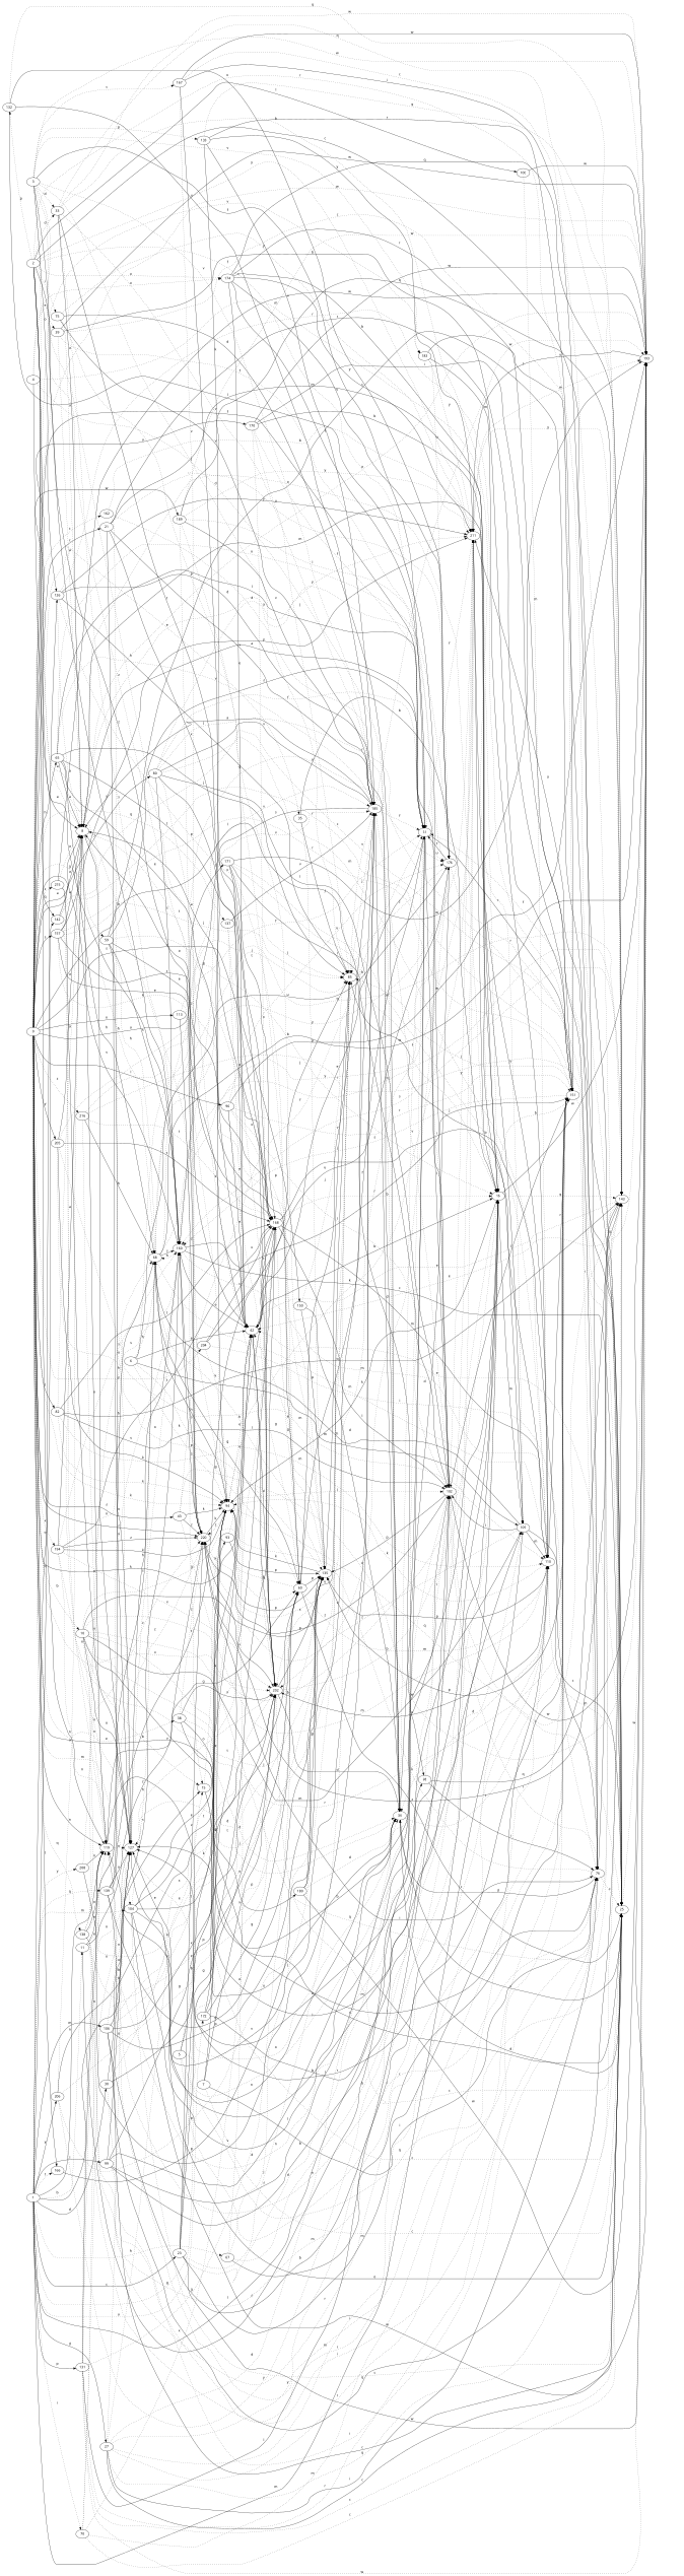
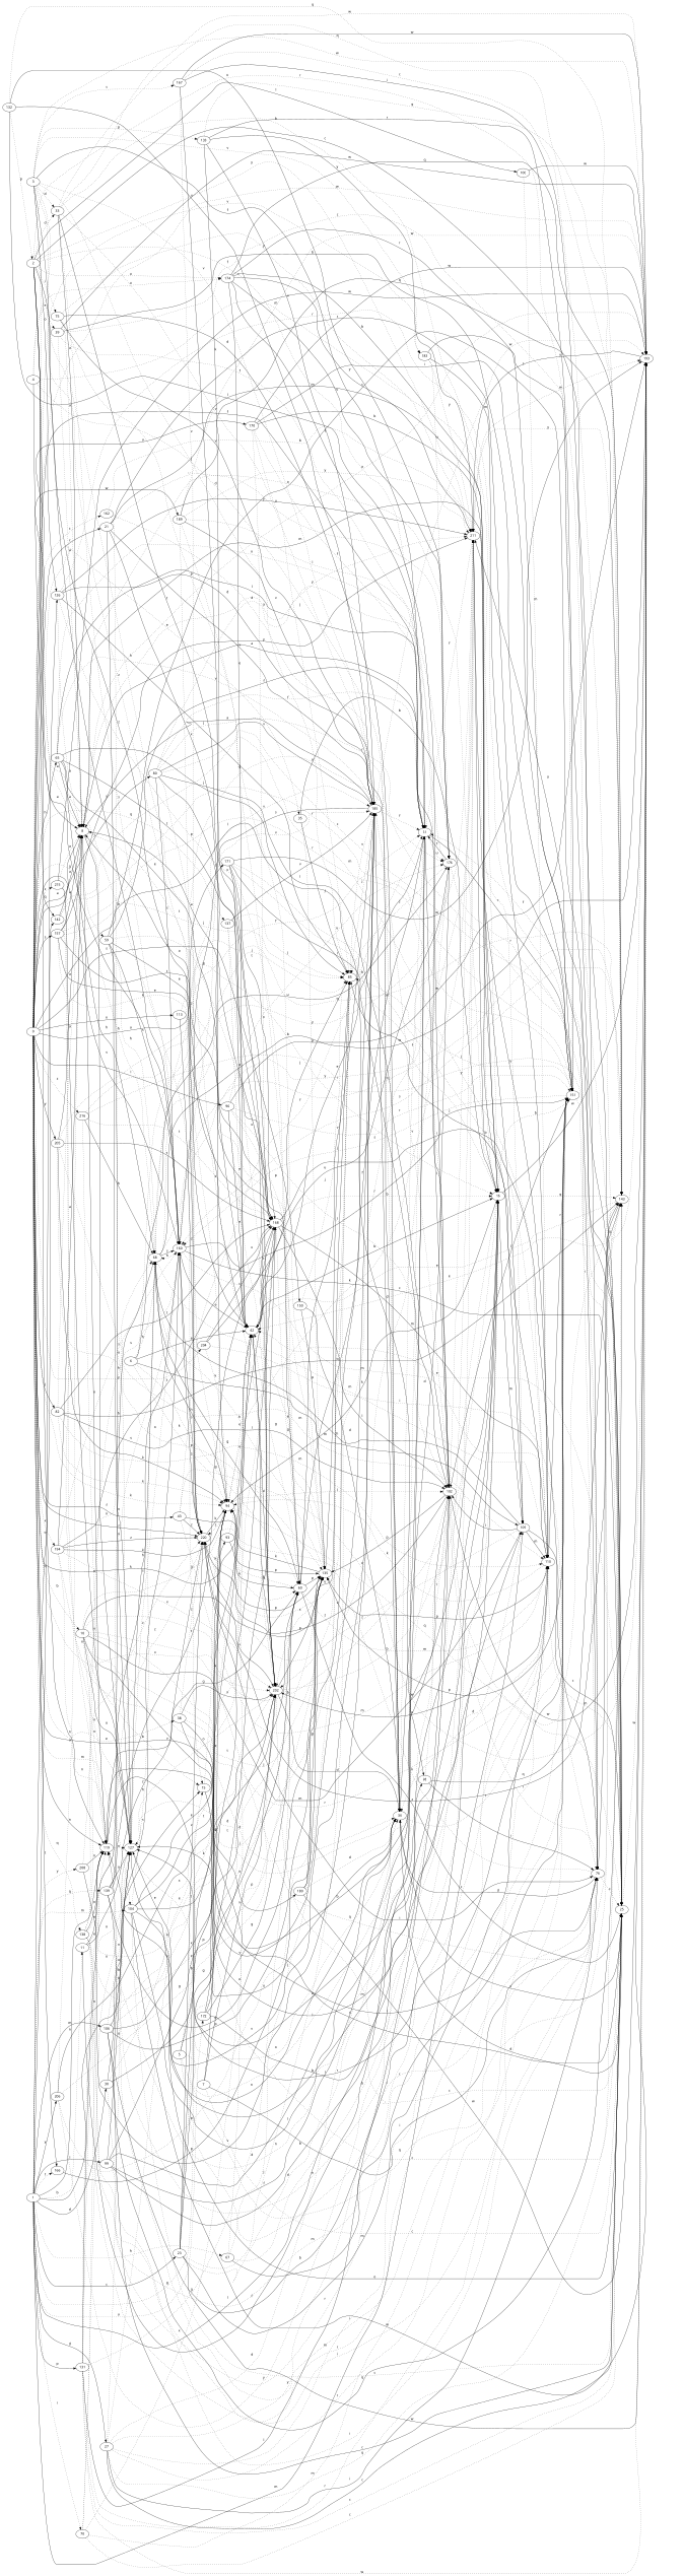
  strict digraph {
    fontname="Noto Sans"
    rankdir=LR
    node [fontname="Noto Sans"]
    edge [fontname="Noto Sans" style=solid]
    0
    8
    10
    21
    35
    38
    43
    51
    59
    65
    80
    82
    93
    94
    96
    98
    104
    113
    119
    137
    138
    150
    157
    160
    162
    166
    170
    171
    180
    183
    189
    193
    194
    202
    204
    205
    215
    216
    220
    109
    168
    68
    127
    15
    60
    25
    151
    85
    34
    143
    16
    185
    176
    135
    76
    110
    102
    42
    211
    1
    11
    23
    27
    30
    67
    70
    99
    106
    126
    131
    139
    142
    172
    206
    208
    2
    33
    75
    100
    132
    174
    3
    133
    167
    4
    39
    5
    6
    7
    0 -> 8 [label=a]
    0 -> 10 [label=b style=dotted]
    0 -> 21 [label=c]
    0 -> 35 [label=e style=dotted]
    0 -> 38 [label=e style=dotted]
    0 -> 43 [label=f]
    0 -> 51 [label=f]
    0 -> 59 [label=g style=dotted]
    0 -> 65 [label=h]
    0 -> 80 [label=j]
    0 -> 82 [label=j]
    0 -> 93 [label=k]
    0 -> 94 [label=k style=dotted]
    0 -> 96 [label=l]
    0 -> 98 [label=l]
    0 -> 104 [label=m style=dotted]
    0 -> 113 [label=n]
    0 -> 119 [label=n]
    0 -> 137 [label=q style=dotted]
    0 -> 138 [label=q style=dotted]
    0 -> 150 [label=r]
    0 -> 157 [label=s]
    0 -> 160 [label=s]
    0 -> 162 [label=t style=dotted]
    0 -> 166 [label=t]
    0 -> 170 [label=u]
    0 -> 171 [label=u]
    0 -> 180 [label=v]
    0 -> 183 [label=v style=dotted]
    0 -> 189 [label=w]
    0 -> 193 [label=w style=dotted]
    0 -> 194 [label=x style=dotted]
    0 -> 202 [label=x style=dotted]
    0 -> 204 [label=y style=dotted]
    0 -> 205 [label=y]
    0 -> 215 [label=z style=dotted]
    0 -> 216 [label=z style=dotted]
    0 -> 220 [label=z]
    8 -> 119 [label=n]
    8 -> 109 [label=m]
    8 -> 168 [label=t style=dotted]
    8 -> 68 [label=h style=dotted]
    8 -> 127 [label=o]
    10 -> 119 [label=n style=dotted]
    10 -> 109 [label=m]
    10 -> 127 [label=o]
    10 -> 15 [label=b style=dotted]
    10 -> 60 [label=g style=dotted]
    10 -> 25 [label=c]
    10 -> 151 [label=r style=dotted]
    10 -> 85 [label=j]
    10 -> 34 [label=d style=dotted]
    10 -> 143 [label=q style=dotted]
    10 -> 16 [label=b style=dotted]
    21 -> 202 [label=x]
    21 -> 109 [label=m]
    21 -> 127 [label=o]
    21 -> 151 [label=r]
    21 -> 185 [label=v]
    21 -> 176 [label=u style=dotted]
    35 -> 85 [label=j]
    35 -> 16 [label=b]
    35 -> 135 [label=p style=dotted]
    38 -> 202 [label=x]
    38 -> 220 [label=z style=dotted]
    38 -> 85 [label=j style=dotted]
    38 -> 16 [label=b]
    38 -> 76 [label=i]
    43 -> 51 [label=f style=dotted]
-   43 -> 94 [label=k]
+   43 -> 60 [label=k]
    43 -> 193 [label=w style=dotted]
    43 -> 220 [label=z]
    43 -> 110 [label=m style=dotted]
    51 -> 8 [label=a]
    51 -> 127 [label=o style=dotted]
    51 -> 151 [label=r]
    51 -> 176 [label=u style=dotted]
    51 -> 102 [label=l]
    51 -> 42 [label=e]
    59 -> 51 [label=f]
    59 -> 160 [label=s]
    59 -> 68 [label=h style=dotted]
    59 -> 127 [label=o]
    59 -> 60 [label=g style=dotted]
    59 -> 25 [label=c]
    59 -> 42 [label=e]
    65 -> 8 [label=a]
    65 -> 168 [label=t]
    65 -> 68 [label=h]
    65 -> 85 [label=j]
    65 -> 185 [label=v style=dotted]
    65 -> 176 [label=u style=dotted]
    65 -> 102 [label=l]
    65 -> 42 [label=e]
    80 -> 51 [label=f style=dotted]
    80 -> 160 [label=s]
    80 -> 202 [label=x style=dotted]
    80 -> 168 [label=t]
    80 -> 151 [label=r style=dotted]
    80 -> 185 [label=v]
    80 -> 110 [label=m style=dotted]
    80 -> 102 [label=l]
    80 -> 211 [label=y style=dotted]
    82 -> 8 [label=a style=dotted]
    82 -> 94 [label=k style=dotted]
    82 -> 168 [label=t]
    82 -> 143 [label=q]
    82 -> 110 [label=m style=dotted]
    82 -> 102 [label=l]
    93 -> 135 [label=p]
    93 -> 42 [label=e style=dotted]
    94 -> 220 [label=z style=dotted]
    94 -> 68 [label=h]
    94 -> 143 [label=q style=dotted]
    94 -> 135 [label=p]
    94 -> 102 [label=l style=dotted]
    94 -> 42 [label=e style=dotted]
    96 -> 193 [label=w]
    96 -> 202 [label=x style=dotted]
    96 -> 151 [label=r style=dotted]
    96 -> 176 [label=u style=dotted]
    96 -> 135 [label=p style=dotted]
    96 -> 102 [label=l style=dotted]
    96 -> 42 [label=e]
    98 -> 143 [label=q]
    98 -> 76 [label=i]
    98 -> 102 [label=l style=dotted]
    104 -> 193 [label=w]
    104 -> 168 [label=t]
    104 -> 68 [label=h style=dotted]
    104 -> 60 [label=g]
    104 -> 25 [label=c style=dotted]
    104 -> 185 [label=v]
    104 -> 102 [label=l]
    104 -> 42 [label=e]
    113 -> 220 [label=z]
    113 -> 176 [label=u style=dotted]
    119 -> 127 [label=o style=dotted]
    119 -> 60 [label=g]
    119 -> 151 [label=r]
+   119 -> 185 [label=v]
    119 -> 76 [label=i style=dotted]
    137 -> 202 [label=x style=dotted]
    137 -> 85 [label=j style=dotted]
    137 -> 185 [label=v]
    137 -> 42 [label=e style=dotted]
    138 -> 119 [label=n]
    138 -> 160 [label=s style=dotted]
    138 -> 202 [label=x style=dotted]
    138 -> 220 [label=z style=dotted]
    138 -> 151 [label=r style=dotted]
    138 -> 135 [label=p style=dotted]
    138 -> 76 [label=i style=dotted]
    138 -> 110 [label=m style=dotted]
    150 -> 85 [label=j style=dotted]
    150 -> 34 [label=d]
    150 -> 135 [label=p]
    157 -> 8 [label=a]
    157 -> 94 [label=k style=dotted]
    157 -> 168 [label=t]
    157 -> 151 [label=r style=dotted]
    157 -> 85 [label=j style=dotted]
    157 -> 42 [label=e]
    157 -> 211 [label=y]
    160 -> 220 [label=z]
    160 -> 68 [label=h style=dotted]
    160 -> 127 [label=o style=dotted]
    160 -> 25 [label=c]
    160 -> 151 [label=r]
    160 -> 185 [label=v style=dotted]
    160 -> 110 [label=m style=dotted]
    160 -> 42 [label=e]
    160 -> 211 [label=y style=dotted]
    162 -> 127 [label=o style=dotted]
    162 -> 34 [label=d style=dotted]
    162 -> 16 [label=b style=dotted]
    166 -> 135 [label=p]
    170 -> 51 [label=f style=dotted]
    170 -> 193 [label=w]
    170 -> 202 [label=x style=dotted]
    170 -> 85 [label=j style=dotted]
    170 -> 16 [label=b]
    170 -> 76 [label=i]
    171 -> 193 [label=w]
    171 -> 168 [label=t]
    171 -> 16 [label=b style=dotted]
    171 -> 110 [label=m style=dotted]
    171 -> 102 [label=l]
    171 -> 42 [label=e]
    180 -> 193 [label=w]
    180 -> 34 [label=d style=dotted]
    180 -> 185 [label=v]
    180 -> 135 [label=p]
    183 -> 25 [label=c]
    183 -> 176 [label=u style=dotted]
    183 -> 110 [label=m]
    183 -> 211 [label=y style=dotted]
    189 -> 193 [label=w style=dotted]
    189 -> 220 [label=z style=dotted]
    189 -> 60 [label=g style=dotted]
    189 -> 143 [label=q]
    189 -> 185 [label=v]
    189 -> 102 [label=l style=dotted]
    189 -> 211 [label=y style=dotted]
    193 -> 8 [label=a style=dotted]
    193 -> 42 [label=e style=dotted]
    193 -> 211 [label=y]
    194 -> 8 [label=a]
    194 -> 94 [label=k]
    194 -> 119 [label=n style=dotted]
    194 -> 160 [label=s style=dotted]
    194 -> 202 [label=x style=dotted]
    194 -> 220 [label=z]
    194 -> 168 [label=t]
    194 -> 34 [label=d style=dotted]
    202 -> 127 [label=o style=dotted]
    202 -> 25 [label=c style=dotted]
    202 -> 34 [label=d]
    202 -> 16 [label=b style=dotted]
    202 -> 135 [label=p]
    202 -> 42 [label=e]
    204 -> 94 [label=k style=dotted]
    204 -> 168 [label=t]
    204 -> 176 [label=u]
    204 -> 76 [label=i style=dotted]
    205 -> 8 [label=a]
    205 -> 94 [label=k]
    205 -> 168 [label=t]
    205 -> 143 [label=q style=dotted]
    205 -> 135 [label=p style=dotted]
    205 -> 110 [label=m style=dotted]
    215 -> 8 [label=a style=dotted]
    215 -> 119 [label=n style=dotted]
    215 -> 193 [label=w]
    215 -> 127 [label=o]
    216 -> 119 [label=n style=dotted]
    216 -> 168 [label=t style=dotted]
    216 -> 68 [label=h]
    216 -> 16 [label=b style=dotted]
    216 -> 76 [label=i style=dotted]
    220 -> 94 [label=k]
    220 -> 160 [label=s]
    220 -> 202 [label=x]
    220 -> 176 [label=u style=dotted]
    220 -> 76 [label=i]
    109 -> 119 [label=n style=dotted]
    109 -> 220 [label=z style=dotted]
    109 -> 68 [label=h]
    109 -> 25 [label=c]
    109 -> 110 [label=m]
    109 -> 102 [label=l]
    168 -> 8 [label=a]
    168 -> 60 [label=g style=dotted]
    168 -> 16 [label=b style=dotted]
    168 -> 76 [label=i]
    168 -> 110 [label=m]
    168 -> 102 [label=l]
    68 -> 160 [label=s]
    68 -> 193 [label=w]
    68 -> 60 [label=g]
    68 -> 85 [label=j style=dotted]
    68 -> 143 [label=q style=dotted]
    68 -> 185 [label=v style=dotted]
    68 -> 110 [label=m style=dotted]
    68 -> 211 [label=y style=dotted]
    127 -> 68 [label=h]
    127 -> 85 [label=j style=dotted]
    127 -> 16 [label=b]
    15 -> 94 [label=k style=dotted]
    15 -> 109 [label=m]
    15 -> 25 [label=c style=dotted]
    60 -> 8 [label=a]
    60 -> 51 [label=f]
    60 -> 94 [label=k style=dotted]
    60 -> 25 [label=c]
    60 -> 185 [label=v]
    60 -> 135 [label=p]
    60 -> 110 [label=m style=dotted]
    25 -> 51 [label=f style=dotted]
    25 -> 193 [label=w style=dotted]
    25 -> 127 [label=o]
    25 -> 34 [label=d]
    25 -> 110 [label=m style=dotted]
    25 -> 102 [label=l style=dotted]
    25 -> 42 [label=e style=dotted]
    25 -> 211 [label=y]
    151 -> 160 [label=s style=dotted]
    151 -> 85 [label=j style=dotted]
    151 -> 16 [label=b style=dotted]
    151 -> 135 [label=p]
    151 -> 76 [label=i style=dotted]
    151 -> 102 [label=l]
    85 -> 185 [label=v style=dotted]
    34 -> 51 [label=f style=dotted]
    34 -> 119 [label=n]
    34 -> 127 [label=o]
    34 -> 25 [label=c]
    34 -> 151 [label=r style=dotted]
    143 -> 160 [label=s style=dotted]
    143 -> 220 [label=z]
    143 -> 42 [label=e style=dotted]
    143 -> 211 [label=y style=dotted]
    16 -> 8 [label=a style=dotted]
    16 -> 94 [label=k]
    16 -> 193 [label=w]
    16 -> 109 [label=m]
    16 -> 127 [label=o]
    16 -> 143 [label=q style=dotted]
    185 -> 8 [label=a]
    185 -> 51 [label=f style=dotted]
    185 -> 160 [label=s]
    185 -> 193 [label=w style=dotted]
    185 -> 85 [label=j style=dotted]
    185 -> 34 [label=d]
    176 -> 8 [label=a style=dotted]
    176 -> 51 [label=f]
    176 -> 202 [label=x style=dotted]
    176 -> 151 [label=r style=dotted]
    176 -> 85 [label=j style=dotted]
    176 -> 34 [label=d]
    135 -> 94 [label=k]
    135 -> 202 [label=x style=dotted]
    135 -> 68 [label=h style=dotted]
    135 -> 85 [label=j]
    135 -> 42 [label=e style=dotted]
    76 -> 94 [label=k style=dotted]
    76 -> 25 [label=c style=dotted]
    76 -> 34 [label=d]
    76 -> 143 [label=q]
    110 -> 94 [label=k style=dotted]
    110 -> 202 [label=x]
    110 -> 151 [label=r]
    110 -> 85 [label=j]
    110 -> 34 [label=d style=dotted]
    110 -> 135 [label=p]
    110 -> 211 [label=y]
    102 -> 119 [label=n style=dotted]
    102 -> 193 [label=w]
    102 -> 220 [label=z]
    102 -> 185 [label=v style=dotted]
    102 -> 135 [label=p]
    102 -> 76 [label=i style=dotted]
    102 -> 211 [label=y style=dotted]
    42 -> 202 [label=x]
    42 -> 168 [label=t]
    42 -> 60 [label=g style=dotted]
    42 -> 85 [label=j]
    42 -> 16 [label=b]
    211 -> 51 [label=f style=dotted]
    211 -> 94 [label=k style=dotted]
    211 -> 193 [label=w style=dotted]
    211 -> 16 [label=b]
    1 -> 98 [label=l]
    1 -> 104 [label=m style=dotted]
    1 -> 119 [label=n]
    1 -> 166 [label=t style=dotted]
    1 -> 109 [label=m]
    1 -> 15 [label=b]
    1 -> 60 [label=g style=dotted]
    1 -> 11 [label=b style=dotted]
    1 -> 23 [label=c]
    1 -> 27 [label=d]
    1 -> 30 [label=d]
    1 -> 67 [label=h style=dotted]
    1 -> 70 [label=i style=dotted]
    1 -> 99 [label=l]
    1 -> 106 [label=m]
    1 -> 126 [label=o]
    1 -> 131 [label=p]
    1 -> 139 [label=q style=dotted]
    1 -> 142 [label=q]
    1 -> 172 [label=u style=dotted]
    1 -> 206 [label=y]
    1 -> 208 [label=y style=dotted]
    11 -> 51 [label=f]
    11 -> 119 [label=n]
    11 -> 160 [label=s style=dotted]
    11 -> 220 [label=z]
    23 -> 94 [label=k]
    23 -> 193 [label=w]
    23 -> 220 [label=z]
    23 -> 168 [label=t]
    23 -> 85 [label=j style=dotted]
    23 -> 34 [label=d style=dotted]
    23 -> 110 [label=m]
    23 -> 42 [label=e style=dotted]
    27 -> 94 [label=k style=dotted]
    27 -> 127 [label=o style=dotted]
    27 -> 25 [label=c]
    27 -> 151 [label=r style=dotted]
    27 -> 34 [label=d style=dotted]
    27 -> 143 [label=q style=dotted]
    27 -> 76 [label=i]
    27 -> 110 [label=m style=dotted]
    27 -> 211 [label=y style=dotted]
    30 -> 94 [label=k style=dotted]
    30 -> 127 [label=o]
    30 -> 60 [label=g]
    30 -> 76 [label=i style=dotted]
    67 -> 151 [label=r]
    67 -> 85 [label=j style=dotted]
    67 -> 16 [label=b style=dotted]
    67 -> 42 [label=e style=dotted]
    70 -> 119 [label=n style=dotted]
    70 -> 202 [label=x style=dotted]
    70 -> 127 [label=o style=dotted]
    70 -> 25 [label=c style=dotted]
    70 -> 110 [label=m style=dotted]
    99 -> 51 [label=f]
    99 -> 202 [label=x]
    99 -> 127 [label=o]
    99 -> 151 [label=r style=dotted]
    99 -> 34 [label=d]
    99 -> 16 [label=b]
    106 -> 160 [label=s]
    106 -> 202 [label=x]
    106 -> 168 [label=t style=dotted]
    106 -> 127 [label=o style=dotted]
    106 -> 25 [label=c]
    106 -> 16 [label=b]
    106 -> 135 [label=p]
    106 -> 42 [label=e style=dotted]
    126 -> 8 [label=a style=dotted]
    126 -> 151 [label=r style=dotted]
    126 -> 85 [label=j]
    126 -> 34 [label=d]
    126 -> 135 [label=p style=dotted]
    126 -> 211 [label=y]
    131 -> 119 [label=n style=dotted]
    131 -> 193 [label=w style=dotted]
    131 -> 68 [label=h]
    131 -> 127 [label=o style=dotted]
    131 -> 60 [label=g style=dotted]
    131 -> 25 [label=c style=dotted]
    131 -> 151 [label=r style=dotted]
    131 -> 102 [label=l]
    139 -> 160 [label=s]
    139 -> 220 [label=z style=dotted]
    139 -> 168 [label=t]
    139 -> 127 [label=o]
    139 -> 143 [label=q]
    139 -> 135 [label=p]
    142 -> 8 [label=a]
    142 -> 127 [label=o style=dotted]
    142 -> 25 [label=c style=dotted]
    142 -> 151 [label=r style=dotted]
    172 -> 94 [label=k]
    172 -> 202 [label=x]
    172 -> 60 [label=g]
    172 -> 102 [label=l]
    206 -> 8 [label=a style=dotted]
    206 -> 60 [label=g style=dotted]
    206 -> 135 [label=p style=dotted]
    206 -> 42 [label=e]
    206 -> 211 [label=y style=dotted]
    208 -> 119 [label=n]
    208 -> 68 [label=h style=dotted]
    208 -> 185 [label=v]
    2 -> 51 [label=f style=dotted]
    2 -> 119 [label=n]
    2 -> 160 [label=s]
    2 -> 220 [label=z]
    2 -> 15 [label=b style=dotted]
    2 -> 25 [label=c]
    2 -> 151 [label=r style=dotted]
    2 -> 211 [label=y style=dotted]
    2 -> 142 [label=q]
    2 -> 33 [label=d style=dotted]
    2 -> 75 [label=i style=dotted]
    2 -> 100 [label=l]
-   2 -> 132 [label=p style=dotted]
+   132 -> 2 [label=p style=dotted]
    2 -> 174 [label=u style=dotted]
    33 -> 8 [label=a]
    33 -> 160 [label=s style=dotted]
    33 -> 193 [label=w style=dotted]
    33 -> 168 [label=t]
    33 -> 143 [label=q style=dotted]
    33 -> 16 [label=b style=dotted]
    33 -> 185 [label=v style=dotted]
    75 -> 8 [label=a style=dotted]
    75 -> 34 [label=d]
    75 -> 185 [label=v]
    75 -> 135 [label=p style=dotted]
    75 -> 211 [label=y style=dotted]
    100 -> 193 [label=w]
    100 -> 110 [label=m style=dotted]
    132 -> 143 [label=q style=dotted]
    132 -> 185 [label=v]
    132 -> 176 [label=u]
    132 -> 102 [label=l]
    174 -> 51 [label=f]
    174 -> 151 [label=r]
    174 -> 143 [label=q]
    174 -> 16 [label=b]
    174 -> 176 [label=u]
    174 -> 42 [label=e]
    174 -> 211 [label=y]
    3 -> 8 [label=a style=dotted]
    3 -> 51 [label=f]
    3 -> 94 [label=k style=dotted]
    3 -> 160 [label=s]
    3 -> 183 [label=v style=dotted]
    3 -> 193 [label=w style=dotted]
    3 -> 220 [label=z style=dotted]
    3 -> 85 [label=j style=dotted]
    3 -> 185 [label=v style=dotted]
    3 -> 126 [label=o]
    3 -> 33 [label=d style=dotted]
    3 -> 133 [label=p style=dotted]
    3 -> 167 [label=t style=dotted]
    133 -> 94 [label=k]
    133 -> 151 [label=r]
    133 -> 143 [label=q style=dotted]
    133 -> 185 [label=v]
    133 -> 211 [label=y]
    167 -> 193 [label=w]
    167 -> 202 [label=x]
    167 -> 220 [label=z style=dotted]
    167 -> 25 [label=c style=dotted]
    167 -> 76 [label=i]
    4 -> 8 [label=a]
    4 -> 109 [label=m style=dotted]
    4 -> 34 [label=d style=dotted]
    4 -> 174 [label=u style=dotted]
    4 -> 39 [label=e style=dotted]
    39 -> 8 [label=a style=dotted]
    39 -> 51 [label=f style=dotted]
    39 -> 193 [label=w]
    39 -> 25 [label=c style=dotted]
    39 -> 151 [label=b]
    5 -> 168 [label=t]
    5 -> 15 [label=b style=dotted]
    5 -> 143 [label=q style=dotted]
    5 -> 135 [label=p style=dotted]
    5 -> 76 [label=i style=dotted]
    5 -> 102 [label=l style=dotted]
    6 -> 51 [label=f style=dotted]
    6 -> 94 [label=k style=dotted]
    6 -> 109 [label=m]
    6 -> 68 [label=h style=dotted]
    6 -> 60 [label=g style=dotted]
    6 -> 176 [label=u]
    6 -> 42 [label=e]
    7 -> 94 [label=k]
    7 -> 202 [label=x]
    7 -> 25 [label=c style=dotted]
    7 -> 76 [label=i]
  }
